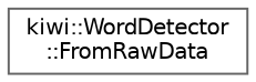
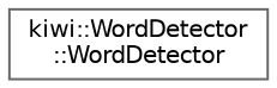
  digraph {
    rankdir=LR
-   n1 [color=grey40 fillcolor=white fontname=Helvetica fontsize=10 height=0.2 label="kiwi::WordDetector\l::FromRawData" shape=box style=filled width=0.4]
+   n1 [color=grey40 fillcolor=white fontname=Helvetica fontsize=10 height=0.2 label="kiwi::WordDetector\l::WordDetector" shape=box style=filled width=0.4]
  }
